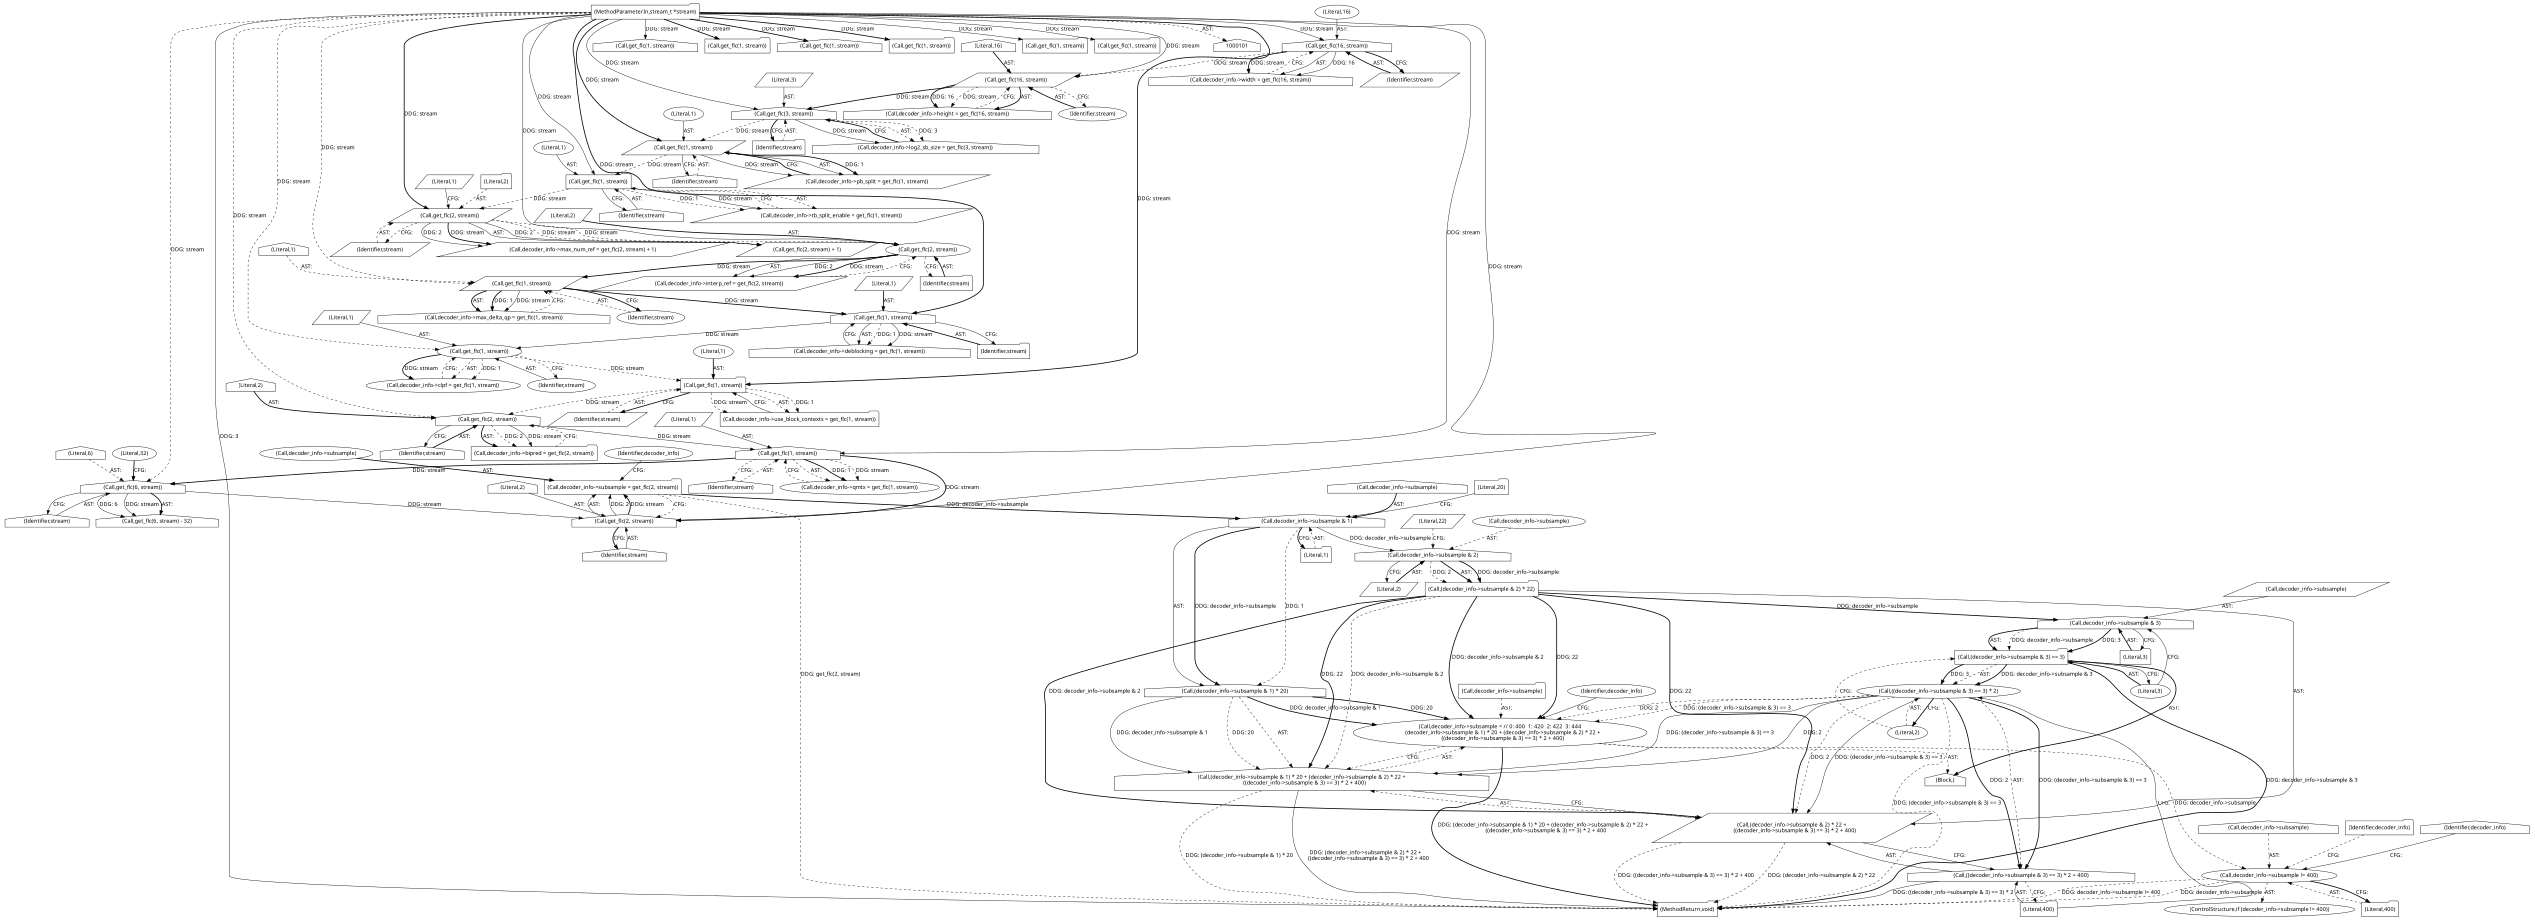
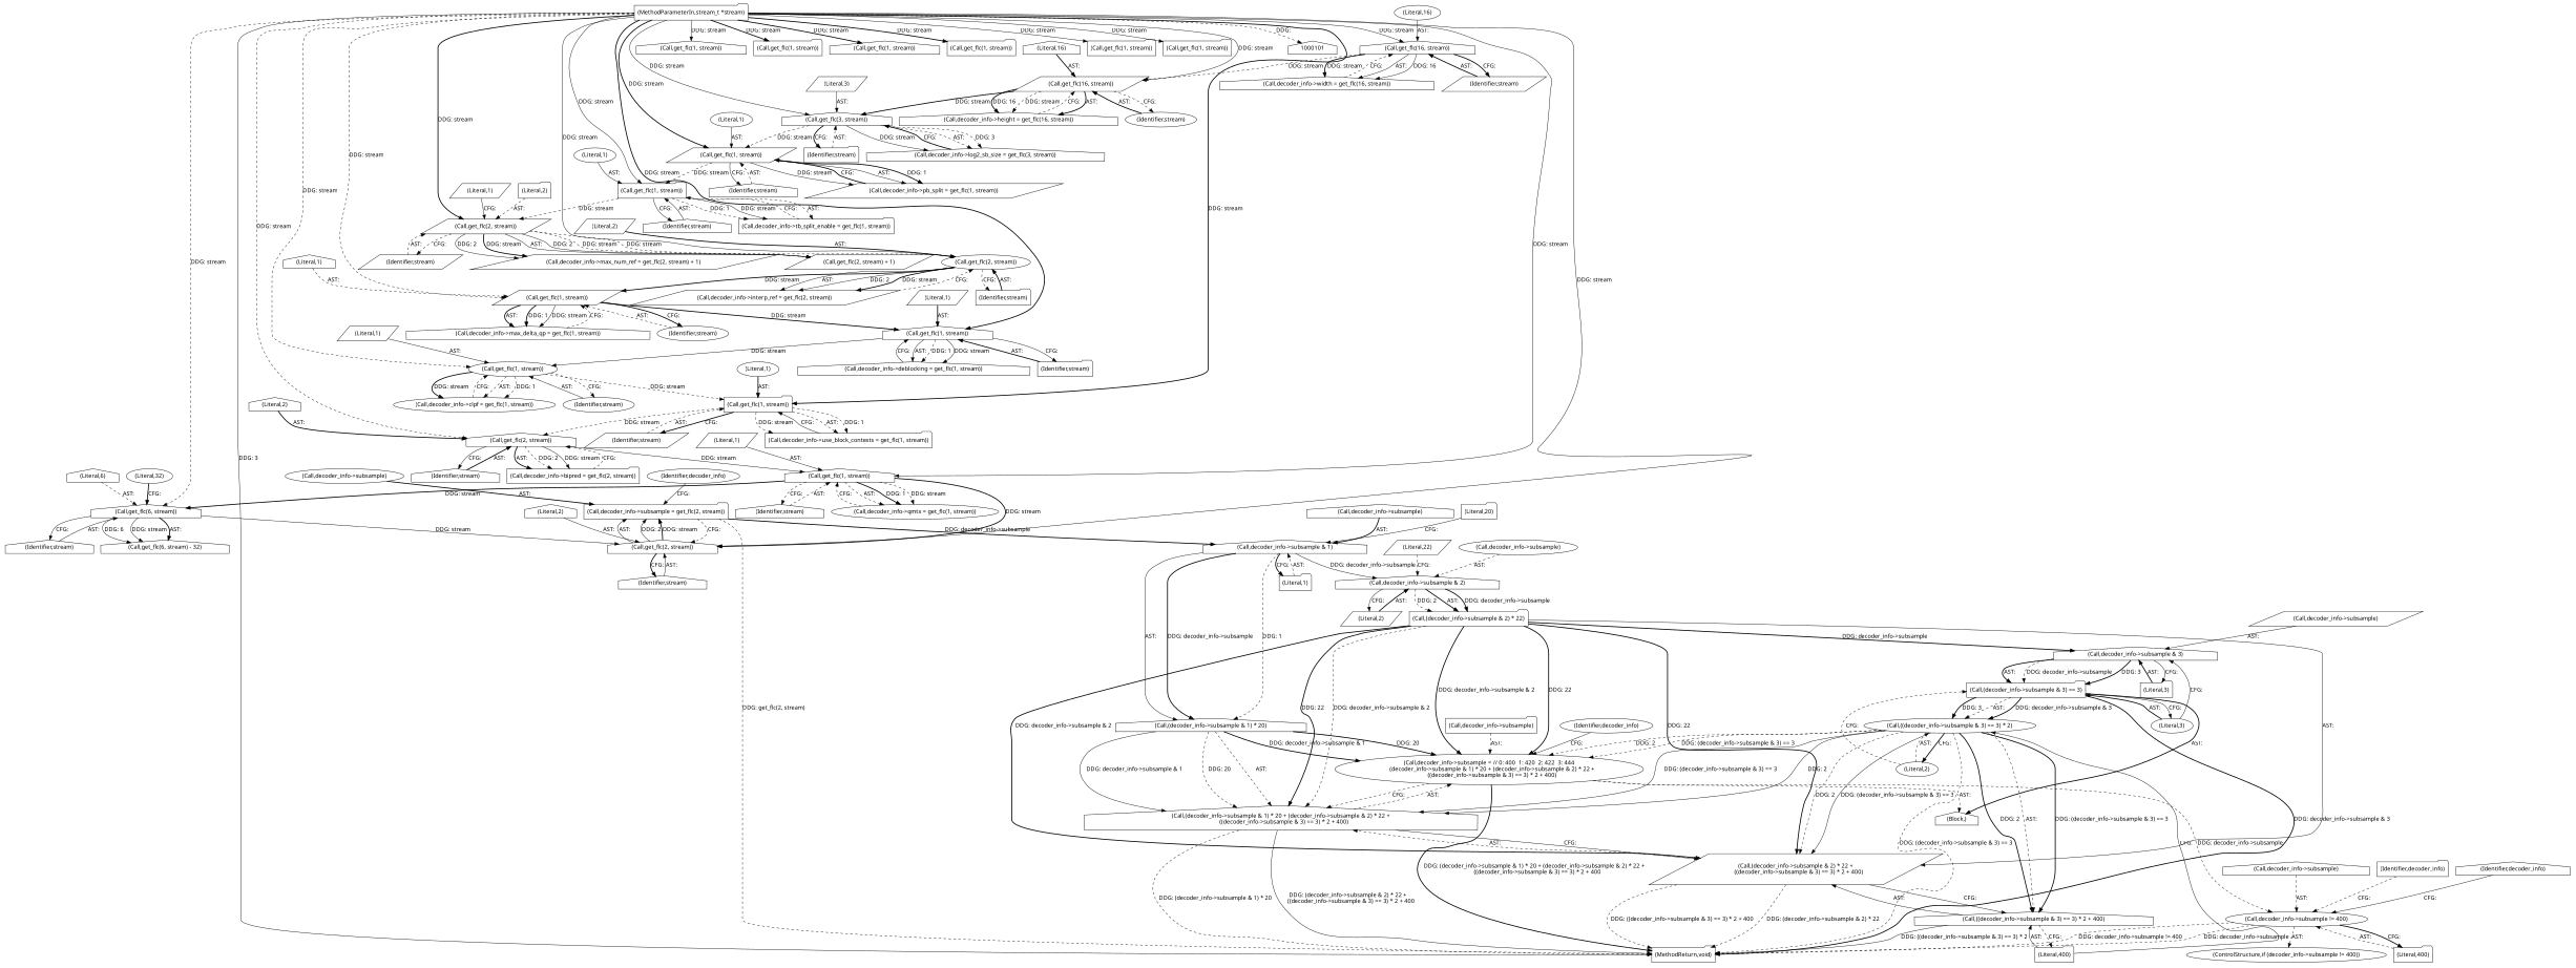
  digraph {
    fontname="Noto Sans"
    node [fontname="Noto Sans" shape=house]
    edge [fontname="Noto Sans" style=dashed]
    n1 [label="(Call,decoder_info->subsample & 3)"]
    n2 [label="(Call,(decoder_info->subsample & 3) == 3)" shape=folder]
    n3 [label="(Literal,3)" shape=folder]
    n4 [label="(MethodReturn,void)" shape=folder]
    n5 [label="(Block,)"]
    n6 [label="(Call,((decoder_info->subsample & 3) == 3) * 2)" shape=ellipse]
    n7 [label="(Literal,3)" shape=ellipse]
    n8 [label="(Call,decoder_info->subsample & 2)"]
    n9 [label="(Literal,2)" shape=parallelogram]
    n10 [label="(Call,(decoder_info->subsample & 2) * 22)" shape=folder]
    n11 [label="(Call,decoder_info->subsample = // 0: 400  1: 420  2: 422  3: 444\n    (decoder_info->subsample & 1) * 20 + (decoder_info->subsample & 2) * 22 +\n    ((decoder_info->subsample & 3) == 3) * 2 + 400)" shape=ellipse]
    n12 [label="(Call,(decoder_info->subsample & 1) * 20 + (decoder_info->subsample & 2) * 22 +\n    ((decoder_info->subsample & 3) == 3) * 2 + 400)"]
    n13 [label="(Call,(decoder_info->subsample & 2) * 22 +\n    ((decoder_info->subsample & 3) == 3) * 2 + 400)" shape=parallelogram]
    n14 [label="(Call,decoder_info->subsample & 1)"]
    n15 [label="(Call,(decoder_info->subsample & 1) * 20)"]
    n16 [label="(Literal,1)" shape=folder]
    n17 [label="(Call,decoder_info->subsample = get_flc(2, stream))" shape=folder]
    n18 [label="(Call,get_flc(2, stream))"]
    n19 [label="(Identifier,stream)"]
    n20 [label="(Call,get_flc(1, stream))"]
    n21 [label="(Call,get_flc(6, stream))"]
    n22 [label="(Call,decoder_info->qmtx = get_flc(1, stream))" shape=ellipse]
    n23 [label="(Identifier,stream)"]
    n24 [label="(Identifier,stream)"]
    n25 [label="(Call,get_flc(6, stream) - 32)"]
    n26 [label="(Call,get_flc(2, stream))"]
    n27 [label="(Identifier,stream)"]
    n28 [label="(Call,decoder_info->bipred = get_flc(2, stream))" shape=folder]
    n29 [label="(Call,get_flc(1, stream))" shape=folder]
    n30 [label="(Identifier,stream)" shape=parallelogram]
    n31 [label="(Call,decoder_info->use_block_contexts = get_flc(1, stream))" shape=folder]
    n32 [label="(Call,get_flc(1, stream))" shape=ellipse]
    n33 [label="(Call,decoder_info->clpf = get_flc(1, stream))" shape=ellipse]
    n34 [label="(Identifier,stream)" shape=ellipse]
    n35 [label="(Call,get_flc(1, stream))"]
    n36 [label="(Call,decoder_info->deblocking = get_flc(1, stream))"]
    n37 [label="(Identifier,stream)" shape=folder]
    n38 [label="(Call,get_flc(1, stream))" shape=parallelogram]
    n39 [label="(Identifier,stream)" shape=ellipse]
    n40 [label="(Call,decoder_info->max_delta_qp = get_flc(1, stream))"]
    n41 [label="(Call,get_flc(2, stream))" shape=ellipse]
    n42 [label="(Call,decoder_info->interp_ref = get_flc(2, stream))" shape=parallelogram]
    n43 [label="(Identifier,stream)" shape=folder]
    n44 [label="(Call,get_flc(2, stream))" shape=parallelogram]
    n45 [label="(Call,decoder_info->max_num_ref = get_flc(2, stream) + 1)" shape=parallelogram]
    n46 [label="(Identifier,stream)" shape=parallelogram]
    n47 [label="(Call,get_flc(2, stream) + 1)" shape=parallelogram]
    n48 [label="(Call,get_flc(1, stream))" shape=folder]
    n49 [label="(Identifier,stream)"]
-   n50 [label="(Call,decoder_info->tb_split_enable = get_flc(1, stream))" shape=parallelogram]
+   n50 [label="(Call,decoder_info->tb_split_enable = get_flc(1, stream))" shape=folder]
    n51 [label="(Call,get_flc(1, stream))" shape=parallelogram]
    n52 [label="(Identifier,stream)"]
    n53 [label="(Call,decoder_info->pb_split = get_flc(1, stream))" shape=parallelogram]
    n54 [label="(Call,get_flc(3, stream))"]
    n55 [label="(Call,decoder_info->log2_sb_size = get_flc(3, stream))"]
    n56 [label="(Identifier,stream)" shape=folder]
    n57 [label="(Call,get_flc(16, stream))" shape=parallelogram]
    n58 [label="(Call,decoder_info->height = get_flc(16, stream))"]
    n59 [label="(Identifier,stream)" shape=ellipse]
    n60 [label="(Call,get_flc(16, stream))"]
    n61 [label="(Identifier,stream)" shape=parallelogram]
    n62 [label="(Call,decoder_info->width = get_flc(16, stream))"]
    n63 [label="(MethodParameterIn,stream_t *stream)" shape=folder]
    n64 [label="(Call,get_flc(1, stream))"]
    n65 [label="(Call,get_flc(1, stream))" shape=folder]
    n66 [label="(Call,get_flc(1, stream))"]
    n67 [label="(Call,get_flc(1, stream))" shape=folder]
    n68 [label="(Call,get_flc(1, stream))" shape=folder]
    n69 [label="(Call,get_flc(1, stream))" shape=folder]
    1000101
    n71 [label="(Call,((decoder_info->subsample & 3) == 3) * 2 + 400)"]
    n72 [label="(Literal,2)" shape=ellipse]
    n73 [label="(Call,decoder_info->subsample != 400)" shape=ellipse]
    n74 [label="(Literal,400)" shape=folder]
    n75 [label="(ControlStructure,if (decoder_info->subsample != 400))" shape=ellipse]
    n76 [label="(Literal,400)" shape=folder]
    n77 [label="(Literal,1)" shape=parallelogram]
    n78 [label="(Literal,22)" shape=parallelogram]
    n79 [label="(Literal,1)" shape=ellipse]
    n80 [label="(Identifier,decoder_info)"]
    n81 [label="(Literal,16)"]
    n82 [label="(Literal,1)" shape=ellipse]
    n83 [label="(Literal,1)"]
    n84 [label="(Call,decoder_info->subsample)"]
    n85 [label="(Literal,2)" shape=parallelogram]
    n86 [label="(Literal,2)" shape=folder]
    n87 [label="(Call,decoder_info->subsample)" shape=folder]
    n88 [label="(Identifier,decoder_info)" shape=ellipse]
    n89 [label="(Literal,1)" shape=parallelogram]
    n90 [label="(Call,decoder_info->subsample)"]
    n91 [label="(Literal,6)"]
    n92 [label="(Literal,2)"]
    n93 [label="(Literal,1)" shape=ellipse]
    n94 [label="(Call,decoder_info->subsample)" shape=ellipse]
    n95 [label="(Literal,32)" shape=ellipse]
    n96 [label="(Literal,3)" shape=parallelogram]
    n97 [label="(Call,decoder_info->subsample)" shape=ellipse]
    n98 [label="(Identifier,decoder_info)" shape=folder]
    n99 [label="(Identifier,decoder_info)" shape=ellipse]
    n100 [label="(Literal,20)" shape=folder]
    n101 [label="(Literal,16)" shape=ellipse]
    n102 [label="(Call,decoder_info->subsample)" shape=parallelogram]
    n103 [label="(Literal,1)" shape=parallelogram]
    n104 [label="(Literal,1)" shape=parallelogram]
    n105 [label="(Literal,2)"]
    n1 -> n2 [label="AST: " style=bold]
    n1 -> n2 [label="DDG: decoder_info->subsample"]
    n1 -> n2 [label="DDG: 3" style=bold]
    n1 -> n3 [label="CFG: " style=solid]
    n2 -> n4 [label="DDG: decoder_info->subsample & 3" style=bold]
    n2 -> n5 [label="AST: " style=bold]
    n2 -> n6 [label="AST: "]
    n2 -> n6 [label="DDG: decoder_info->subsample & 3" style=bold]
    n2 -> n6 [label="DDG: 3" style=bold]
    n2 -> n7 [label="CFG: " style=solid]
    n3 -> n1 [label="AST: " style=bold]
    n6 -> n4 [label="DDG: (decoder_info->subsample & 3) == 3"]
    n6 -> n11 [label="DDG: (decoder_info->subsample & 3) == 3"]
    n6 -> n11 [label="DDG: 2"]
    n6 -> n12 [label="DDG: (decoder_info->subsample & 3) == 3" style=solid]
    n6 -> n12 [label="DDG: 2" style=solid]
    n6 -> n13 [label="DDG: (decoder_info->subsample & 3) == 3" style=solid]
    n6 -> n13 [label="DDG: 2"]
    n6 -> n71 [label="AST: "]
    n6 -> n71 [label="DDG: (decoder_info->subsample & 3) == 3" style=bold]
    n6 -> n71 [label="DDG: 2" style=bold]
    n6 -> n72 [label="CFG: " style=bold]
    n7 -> n1 [label="CFG: " style=solid]
    n7 -> n2 [label="AST: " style=bold]
    n8 -> n9 [label="CFG: " style=solid]
    n8 -> n10 [label="AST: " style=bold]
    n8 -> n10 [label="DDG: decoder_info->subsample" style=bold]
    n8 -> n10 [label="DDG: 2"]
    n9 -> n8 [label="AST: " style=bold]
    n10 -> n1 [label="DDG: decoder_info->subsample" style=bold]
    n10 -> n11 [label="DDG: decoder_info->subsample & 2" style=bold]
    n10 -> n11 [label="DDG: 22" style=bold]
    n10 -> n12 [label="DDG: decoder_info->subsample & 2"]
    n10 -> n12 [label="DDG: 22" style=bold]
    n10 -> n13 [label="AST: " style=solid]
    n10 -> n13 [label="DDG: decoder_info->subsample & 2" style=bold]
    n10 -> n13 [label="DDG: 22" style=bold]
    n11 -> n4 [label="DDG: (decoder_info->subsample & 1) * 20 + (decoder_info->subsample & 2) * 22 +\n    ((decoder_info->subsample & 3) == 3) * 2 + 400" style=bold]
    n11 -> n5 [label="AST: "]
    n11 -> n12 [label="CFG: "]
    n11 -> n73 [label="DDG: decoder_info->subsample"]
    n12 -> n4 [label="DDG: (decoder_info->subsample & 1) * 20"]
    n12 -> n4 [label="DDG: (decoder_info->subsample & 2) * 22 +\n    ((decoder_info->subsample & 3) == 3) * 2 + 400" style=solid]
    n12 -> n11 [label="AST: "]
    n12 -> n13 [label="CFG: " style=solid]
    n13 -> n4 [label="DDG: ((decoder_info->subsample & 3) == 3) * 2 + 400"]
    n13 -> n4 [label="DDG: (decoder_info->subsample & 2) * 22"]
    n13 -> n12 [label="AST: "]
    n13 -> n71 [label="CFG: " style=solid]
    n14 -> n8 [label="DDG: decoder_info->subsample" style=solid]
    n14 -> n15 [label="AST: " style=solid]
    n14 -> n15 [label="DDG: decoder_info->subsample" style=bold]
    n14 -> n15 [label="DDG: 1"]
    n14 -> n16 [label="CFG: " style=bold]
    n15 -> n11 [label="DDG: decoder_info->subsample & 1" style=bold]
    n15 -> n11 [label="DDG: 20" style=bold]
    n15 -> n12 [label="AST: "]
    n15 -> n12 [label="DDG: decoder_info->subsample & 1" style=solid]
    n15 -> n12 [label="DDG: 20"]
    n16 -> n14 [label="AST: "]
    n17 -> n4 [label="DDG: get_flc(2, stream)"]
    n17 -> n14 [label="DDG: decoder_info->subsample" style=bold]
    n17 -> n18 [label="CFG: "]
    n18 -> n17 [label="AST: " style=solid]
    n18 -> n17 [label="DDG: 2" style=solid]
    n18 -> n17 [label="DDG: stream" style=bold]
    n18 -> n19 [label="CFG: " style=bold]
    n19 -> n18 [label="AST: " style=solid]
    n20 -> n18 [label="DDG: stream" style=bold]
    n20 -> n21 [label="DDG: stream" style=bold]
    n20 -> n22 [label="AST: "]
    n20 -> n22 [label="DDG: 1" style=bold]
    n20 -> n22 [label="DDG: stream"]
    n20 -> n23 [label="CFG: "]
    n21 -> n18 [label="DDG: stream" style=solid]
    n21 -> n24 [label="CFG: " style=solid]
    n21 -> n25 [label="AST: " style=bold]
    n21 -> n25 [label="DDG: 6" style=solid]
    n21 -> n25 [label="DDG: stream" style=solid]
    n22 -> n20 [label="CFG: "]
    n23 -> n20 [label="AST: "]
    n24 -> n21 [label="AST: " style=solid]
    n26 -> n20 [label="DDG: stream" style=solid]
    n26 -> n27 [label="CFG: " style=solid]
    n26 -> n28 [label="AST: " style=bold]
    n26 -> n28 [label="DDG: 2"]
    n26 -> n28 [label="DDG: stream" style=solid]
    n27 -> n26 [label="AST: " style=bold]
    n28 -> n26 [label="CFG: "]
    n29 -> n26 [label="DDG: stream"]
    n29 -> n30 [label="CFG: " style=bold]
    n29 -> n31 [label="AST: "]
    n29 -> n31 [label="DDG: 1"]
    n29 -> n31 [label="DDG: stream"]
    n30 -> n29 [label="AST: "]
    n31 -> n29 [label="CFG: " style=solid]
    n32 -> n29 [label="DDG: stream"]
    n32 -> n33 [label="AST: "]
    n32 -> n33 [label="DDG: 1"]
    n32 -> n33 [label="DDG: stream" style=bold]
    n32 -> n34 [label="CFG: "]
    n33 -> n32 [label="CFG: "]
    n34 -> n32 [label="AST: " style=solid]
    n35 -> n32 [label="DDG: stream" style=solid]
    n35 -> n36 [label="AST: " style=solid]
    n35 -> n36 [label="DDG: 1"]
    n35 -> n36 [label="DDG: stream" style=solid]
    n35 -> n37 [label="CFG: " style=solid]
    n36 -> n35 [label="CFG: " style=solid]
    n37 -> n35 [label="AST: " style=bold]
    n38 -> n35 [label="DDG: stream" style=bold]
    n38 -> n39 [label="CFG: " style=bold]
    n38 -> n40 [label="AST: " style=bold]
    n38 -> n40 [label="DDG: 1" style=bold]
    n38 -> n40 [label="DDG: stream" style=solid]
    n39 -> n38 [label="AST: "]
    n40 -> n38 [label="CFG: "]
    n41 -> n38 [label="DDG: stream" style=bold]
    n41 -> n42 [label="AST: " style=solid]
    n41 -> n42 [label="DDG: 2" style=solid]
    n41 -> n42 [label="DDG: stream" style=bold]
    n41 -> n43 [label="CFG: "]
    n42 -> n41 [label="CFG: "]
    n43 -> n41 [label="AST: " style=bold]
    n44 -> n41 [label="DDG: stream"]
    n44 -> n45 [label="DDG: 2" style=solid]
    n44 -> n45 [label="DDG: stream" style=bold]
    n44 -> n46 [label="CFG: "]
    n44 -> n47 [label="AST: " style=solid]
    n44 -> n47 [label="DDG: 2" style=solid]
    n44 -> n47 [label="DDG: stream"]
    n46 -> n44 [label="AST: "]
    n48 -> n44 [label="DDG: stream"]
    n48 -> n49 [label="CFG: " style=solid]
    n48 -> n50 [label="AST: "]
    n48 -> n50 [label="DDG: 1"]
    n48 -> n50 [label="DDG: stream" style=solid]
    n49 -> n48 [label="AST: " style=solid]
    n50 -> n48 [label="CFG: "]
    n51 -> n48 [label="DDG: stream"]
    n51 -> n52 [label="CFG: " style=solid]
    n51 -> n53 [label="AST: " style=solid]
    n51 -> n53 [label="DDG: 1" style=bold]
    n51 -> n53 [label="DDG: stream" style=solid]
    n52 -> n51 [label="AST: "]
    n53 -> n51 [label="CFG: " style=bold]
    n54 -> n51 [label="DDG: stream"]
    n54 -> n55 [label="AST: "]
    n54 -> n55 [label="DDG: 3"]
    n54 -> n55 [label="DDG: stream" style=solid]
    n54 -> n56 [label="CFG: " style=bold]
    n55 -> n54 [label="CFG: " style=bold]
    n56 -> n54 [label="AST: "]
    n57 -> n54 [label="DDG: stream" style=bold]
    n57 -> n58 [label="AST: " style=bold]
    n57 -> n58 [label="DDG: 16" style=bold]
    n57 -> n58 [label="DDG: stream"]
    n57 -> n59 [label="CFG: "]
    n58 -> n57 [label="CFG: "]
    n59 -> n57 [label="AST: " style=bold]
    n60 -> n57 [label="DDG: stream"]
    n60 -> n61 [label="CFG: " style=bold]
    n60 -> n62 [label="AST: " style=solid]
    n60 -> n62 [label="DDG: 16" style=solid]
    n60 -> n62 [label="DDG: stream" style=bold]
    n61 -> n60 [label="AST: " style=bold]
    n62 -> n60 [label="CFG: "]
    n63 -> n4 [label="DDG: 3" style=solid]
    n63 -> n18 [label="DDG: stream" style=solid]
    n63 -> n20 [label="DDG: stream" style=solid]
    n63 -> n21 [label="DDG: stream"]
    n63 -> n26 [label="DDG: stream"]
    n63 -> n29 [label="DDG: stream" style=bold]
    n63 -> n32 [label="DDG: stream"]
    n63 -> n35 [label="DDG: stream" style=bold]
    n63 -> n38 [label="DDG: stream"]
    n63 -> n41 [label="DDG: stream" style=solid]
    n63 -> n44 [label="DDG: stream" style=bold]
    n63 -> n48 [label="DDG: stream" style=solid]
    n63 -> n51 [label="DDG: stream" style=bold]
    n63 -> n54 [label="DDG: stream" style=solid]
    n63 -> n57 [label="DDG: stream" style=solid]
    n63 -> n60 [label="DDG: stream" style=solid]
    n63 -> n64 [label="DDG: stream" style=solid]
    n63 -> n65 [label="DDG: stream" style=bold]
    n63 -> n66 [label="DDG: stream" style=bold]
    n63 -> n67 [label="DDG: stream" style=bold]
    n63 -> n68 [label="DDG: stream" style=solid]
    n63 -> n69 [label="DDG: stream" style=solid]
-   n63 -> 1000101 [label="AST: "]
+   n63 -> 1000101 [label="DDG: "]
    n71 -> n4 [label="DDG: ((decoder_info->subsample & 3) == 3) * 2" style=solid]
    n71 -> n13 [label="AST: " style=solid]
    n71 -> n74 [label="CFG: "]
    n72 -> n2 [label="CFG: "]
    n72 -> n6 [label="AST: "]
    n73 -> n4 [label="DDG: decoder_info->subsample != 400"]
    n73 -> n4 [label="DDG: decoder_info->subsample"]
    n73 -> n75 [label="AST: "]
    n73 -> n76 [label="CFG: " style=bold]
    n74 -> n6 [label="CFG: " style=solid]
    n74 -> n71 [label="AST: " style=solid]
    n76 -> n73 [label="AST: "]
    n77 -> n20 [label="AST: " style=solid]
    n78 -> n8 [label="CFG: "]
    n79 -> n29 [label="AST: " style=bold]
    n80 -> n73 [label="CFG: " style=solid]
    n81 -> n57 [label="AST: " style=bold]
    n82 -> n51 [label="AST: " style=solid]
    n83 -> n38 [label="AST: "]
    n84 -> n14 [label="AST: " style=bold]
    n85 -> n41 [label="AST: " style=bold]
    n86 -> n44 [label="AST: "]
    n87 -> n11 [label="AST: "]
    n88 -> n17 [label="CFG: " style=solid]
    n89 -> n44 [label="CFG: " style=solid]
    n90 -> n73 [label="AST: "]
    n91 -> n21 [label="AST: "]
    n92 -> n26 [label="AST: " style=bold]
    n93 -> n48 [label="AST: " style=solid]
    n94 -> n8 [label="AST: "]
    n95 -> n21 [label="CFG: " style=bold]
    n96 -> n54 [label="AST: " style=solid]
    n97 -> n17 [label="AST: " style=bold]
    n98 -> n73 [label="CFG: "]
    n99 -> n11 [label="CFG: " style=solid]
    n100 -> n14 [label="CFG: " style=solid]
    n101 -> n60 [label="AST: " style=solid]
    n102 -> n1 [label="AST: " style=solid]
    n103 -> n32 [label="AST: " style=solid]
    n104 -> n35 [label="AST: " style=bold]
    n105 -> n18 [label="AST: " style=solid]
  }
